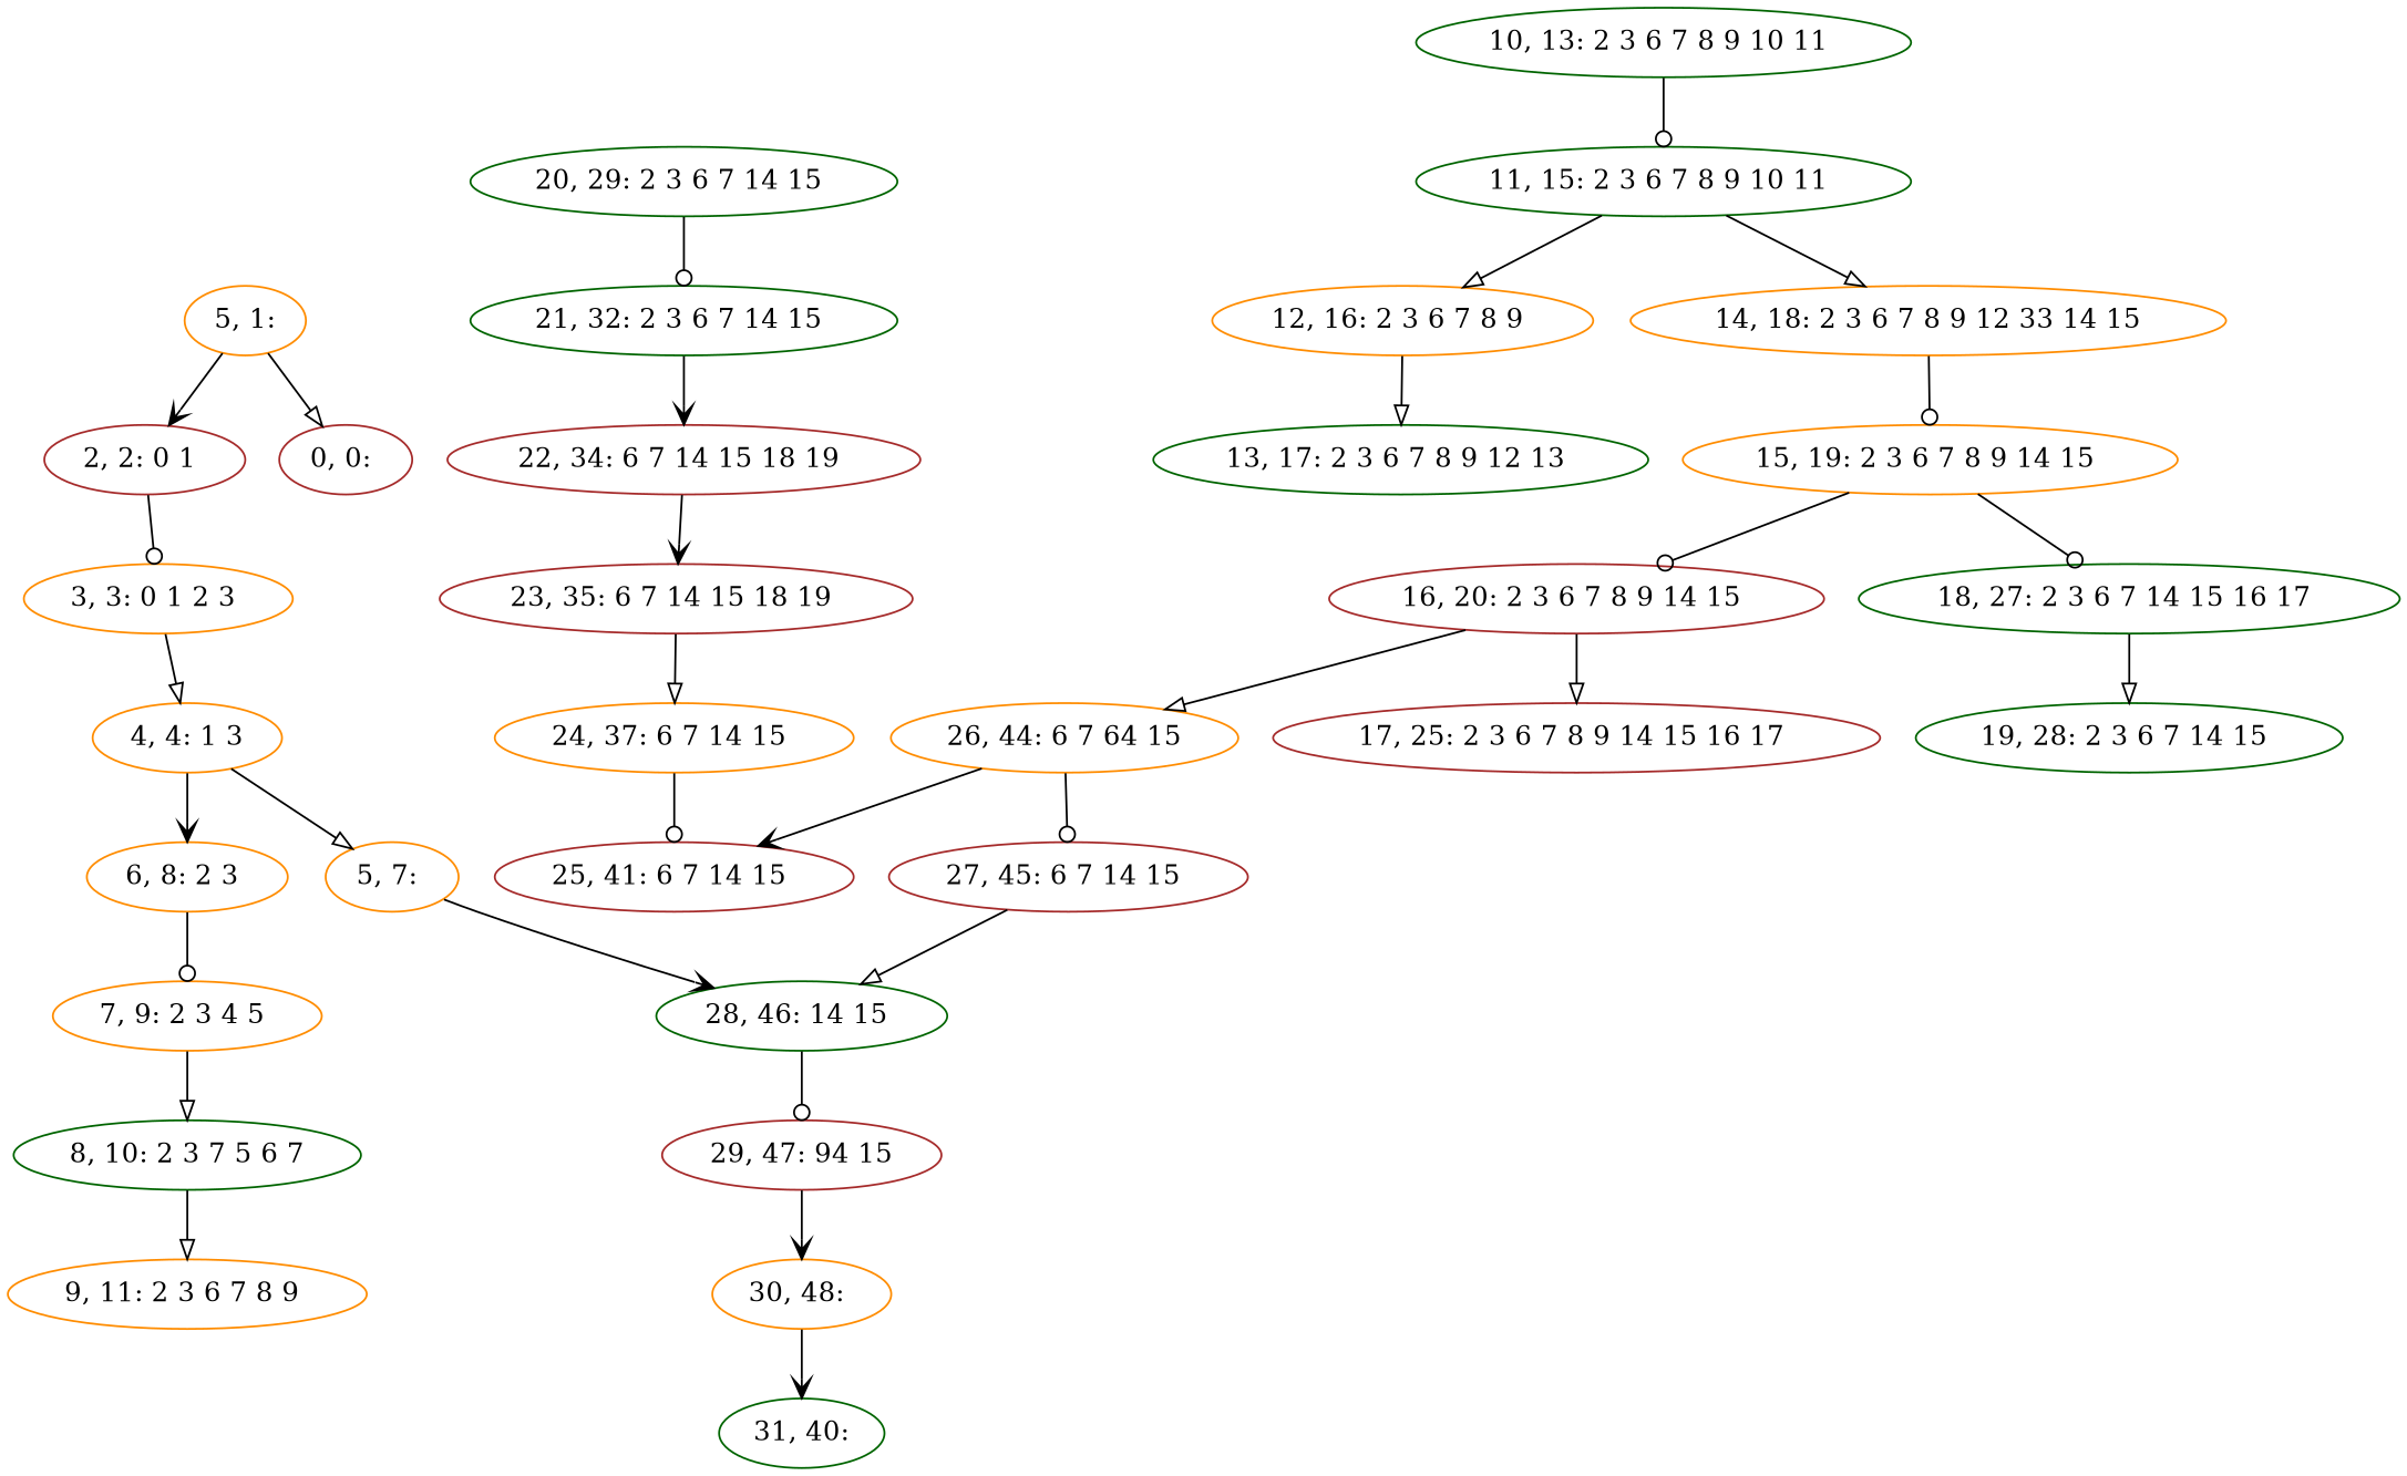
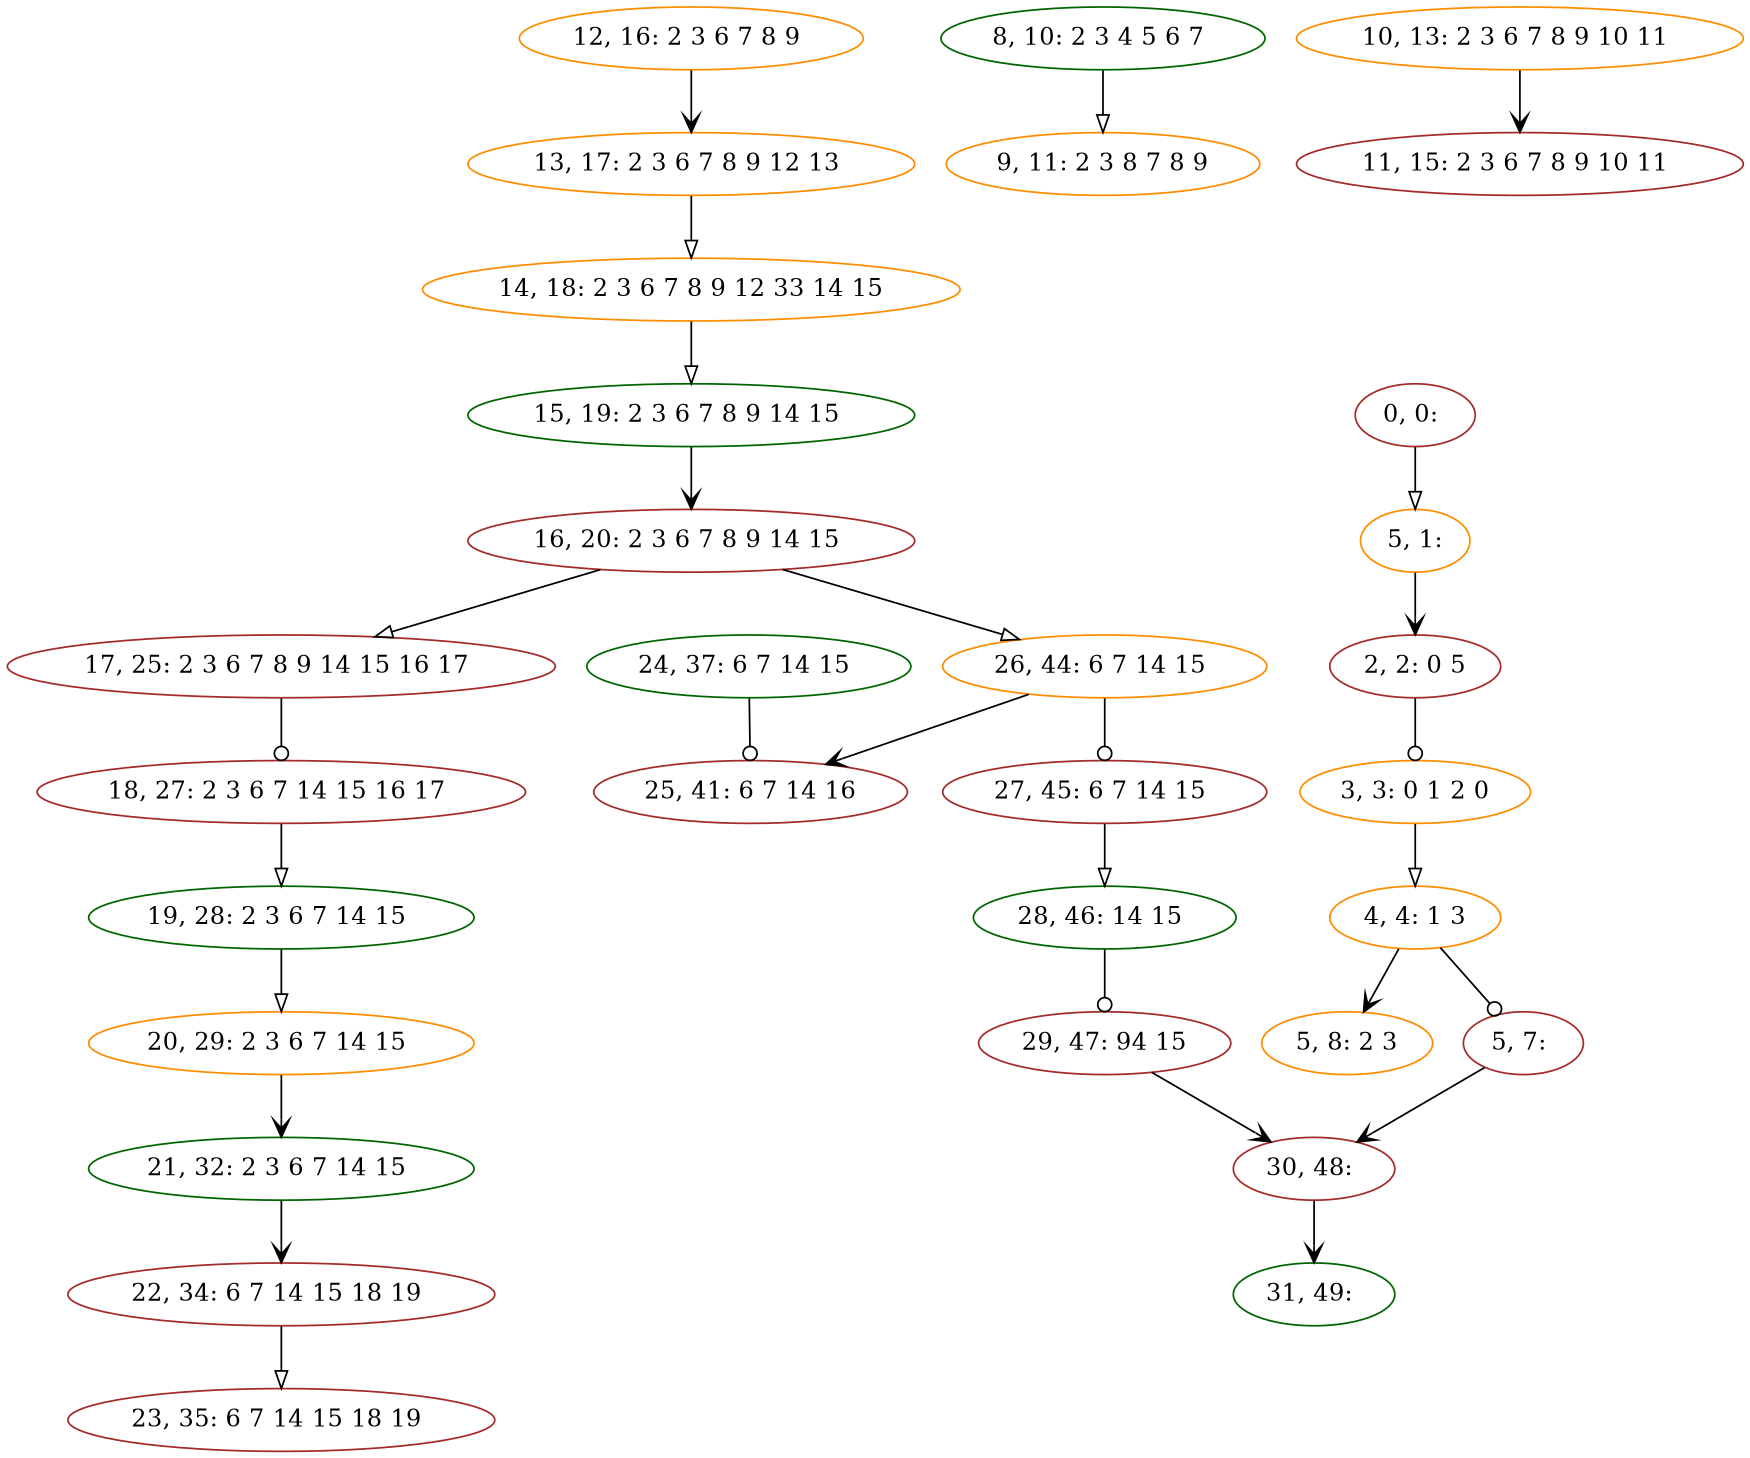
  digraph {
    node [color=darkorange]
    edge [arrowhead=onormal]
    n1 [color=brown label="0, 0: "]
    n2 [label="5, 1:"]
-   n3 [color=brown label="2, 2: 0 1 "]
-   n4 [label="3, 3: 0 1 2 3 "]
+   n3 [color=brown label="2, 2: 0 5"]
+   n4 [label="3, 3: 0 1 2 0"]
    n5 [label="4, 4: 1 3"]
-   n6 [label="5, 7: "]
-   n7 [label="6, 8: 2 3 "]
-   n8 [label="30, 48: "]
-   n9 [label="7, 9: 2 3 4 5 "]
-   n10 [color=darkgreen label="31, 40:"]
-   n11 [color=darkgreen label="8, 10: 2 3 7 5 6 7"]
-   n12 [label="9, 11: 2 3 6 7 8 9 "]
-   n13 [color=darkgreen label="10, 13: 2 3 6 7 8 9 10 11 "]
-   n14 [color=darkgreen label="11, 15: 2 3 6 7 8 9 10 11 "]
+   n6 [color=brown label="5, 7: "]
+   n7 [label="5, 8: 2 3"]
+   n8 [color=brown label="30, 48: "]
+   n10 [color=darkgreen label="31, 49: "]
+   n11 [color=darkgreen label="8, 10: 2 3 4 5 6 7 "]
+   n12 [label="9, 11: 2 3 8 7 8 9"]
+   n13 [label="10, 13: 2 3 6 7 8 9 10 11 "]
+   n14 [color=brown label="11, 15: 2 3 6 7 8 9 10 11 "]
    n15 [label="12, 16: 2 3 6 7 8 9 "]
-   n16 [color=darkgreen label="13, 17: 2 3 6 7 8 9 12 13 "]
+   n16 [label="13, 17: 2 3 6 7 8 9 12 13 "]
    n17 [label="14, 18: 2 3 6 7 8 9 12 33 14 15"]
-   n18 [label="15, 19: 2 3 6 7 8 9 14 15 "]
+   n18 [color=darkgreen label="15, 19: 2 3 6 7 8 9 14 15 "]
    n19 [color=brown label="16, 20: 2 3 6 7 8 9 14 15 "]
    n20 [color=brown label="17, 25: 2 3 6 7 8 9 14 15 16 17 "]
-   n21 [label="26, 44: 6 7 64 15"]
-   n22 [color=darkgreen label="18, 27: 2 3 6 7 14 15 16 17 "]
-   n23 [color=brown label="25, 41: 6 7 14 15 "]
+   n21 [label="26, 44: 6 7 14 15 "]
+   n22 [color=brown label="18, 27: 2 3 6 7 14 15 16 17 "]
+   n23 [color=brown label="25, 41: 6 7 14 16"]
    n24 [color=brown label="27, 45: 6 7 14 15 "]
    n25 [color=darkgreen label="19, 28: 2 3 6 7 14 15 "]
-   n26 [color=darkgreen label="20, 29: 2 3 6 7 14 15 "]
+   n26 [label="20, 29: 2 3 6 7 14 15 "]
    n27 [color=darkgreen label="21, 32: 2 3 6 7 14 15 "]
    n28 [color=brown label="22, 34: 6 7 14 15 18 19 "]
    n29 [color=brown label="23, 35: 6 7 14 15 18 19 "]
-   n30 [label="24, 37: 6 7 14 15 "]
+   n30 [color=darkgreen label="24, 37: 6 7 14 15 "]
    n31 [color=darkgreen label="28, 46: 14 15 "]
    n32 [color=brown label="29, 47: 94 15"]
-   n2 -> n1
+   n1 -> n2
    n2 -> n3 [arrowhead=vee]
    n3 -> n4 [arrowhead=odot]
    n4 -> n5
-   n5 -> n6
+   n5 -> n6 [arrowhead=odot]
    n5 -> n7 [arrowhead=vee]
-   n6 -> n31 [arrowhead=vee]
-   n7 -> n9 [arrowhead=odot]
+   n6 -> n8 [arrowhead=vee]
    n8 -> n10 [arrowhead=vee]
-   n9 -> n11
    n11 -> n12
-   n13 -> n14 [arrowhead=odot]
-   n14 -> n15
-   n15 -> n16
-   n14 -> n17
-   n17 -> n18 [arrowhead=odot]
-   n18 -> n19 [arrowhead=odot]
+   n13 -> n14 [arrowhead=vee]
+   n15 -> n16 [arrowhead=vee]
+   n16 -> n17
+   n17 -> n18
+   n18 -> n19 [arrowhead=vee]
    n19 -> n20
    n19 -> n21
-   n18 -> n22 [arrowhead=odot]
+   n20 -> n22 [arrowhead=odot]
    n21 -> n23 [arrowhead=vee]
    n21 -> n24 [arrowhead=odot]
    n22 -> n25
    n24 -> n31
-   n26 -> n27 [arrowhead=odot]
+   n25 -> n26
+   n26 -> n27 [arrowhead=vee]
    n27 -> n28 [arrowhead=vee]
-   n28 -> n29 [arrowhead=vee]
-   n29 -> n30
+   n28 -> n29
    n30 -> n23 [arrowhead=odot]
    n31 -> n32 [arrowhead=odot]
    n32 -> n8 [arrowhead=vee]
  }
